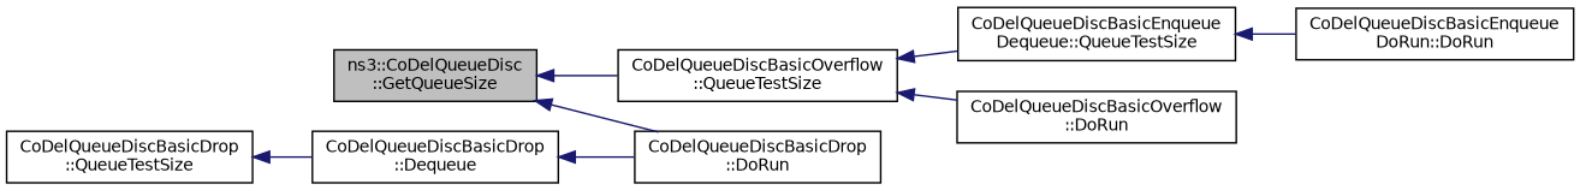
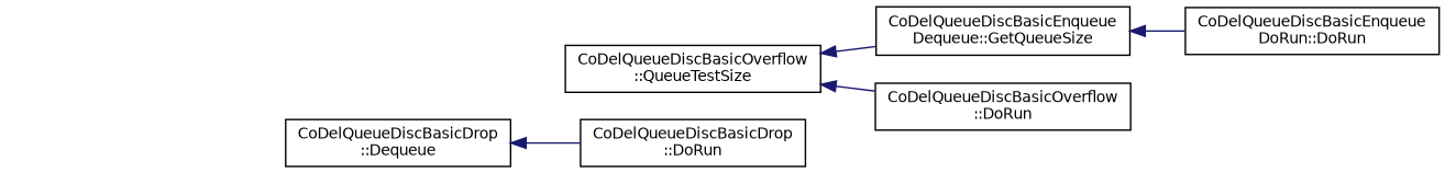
  digraph {
    rankdir=LR
    node [color=black fillcolor=white fontname=Helvetica fontsize=10 shape=record style=filled]
    edge [color=midnightblue dir=back fontname=Helvetica fontsize=10 labelfontname=Helvetica labelfontsize=10 style=solid]
-   n1 [fillcolor=grey75 fontcolor=black height=0.2 label="ns3::CoDelQueueDisc\l::GetQueueSize" width=0.4]
    n2 [height=0.2 label="CoDelQueueDiscBasicOverflow\l::QueueTestSize" width=0.4]
    n3 [height=0.2 label="CoDelQueueDiscBasicDrop\l::DoRun" width=0.4]
-   n4 [height=0.2 label="CoDelQueueDiscBasicEnqueue\lDequeue::QueueTestSize" width=0.4]
+   n4 [height=0.2 label="CoDelQueueDiscBasicEnqueue\lDequeue::GetQueueSize" width=0.4]
    n5 [height=0.2 label="CoDelQueueDiscBasicEnqueue\lDoRun::DoRun" width=0.4]
    n6 [height=0.2 label="CoDelQueueDiscBasicOverflow\l::DoRun" width=0.4]
-   n7 [height=0.2 label="CoDelQueueDiscBasicDrop\l::QueueTestSize" width=0.4]
    n8 [height=0.2 label="CoDelQueueDiscBasicDrop\l::Dequeue" width=0.4]
-   n1 -> n2
-   n1 -> n3
    n2 -> n4
    n2 -> n6
    n4 -> n5
-   n7 -> n8
    n8 -> n3
  }
